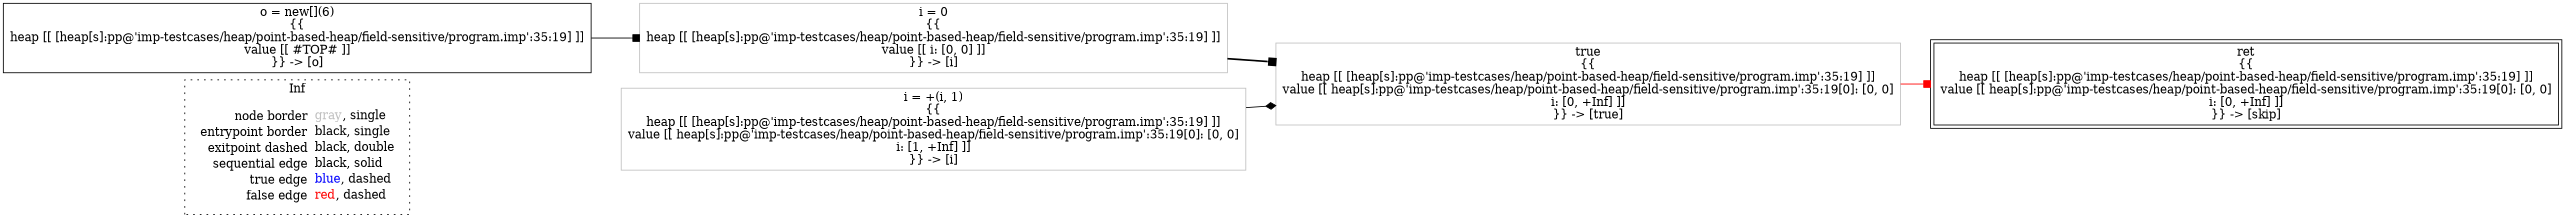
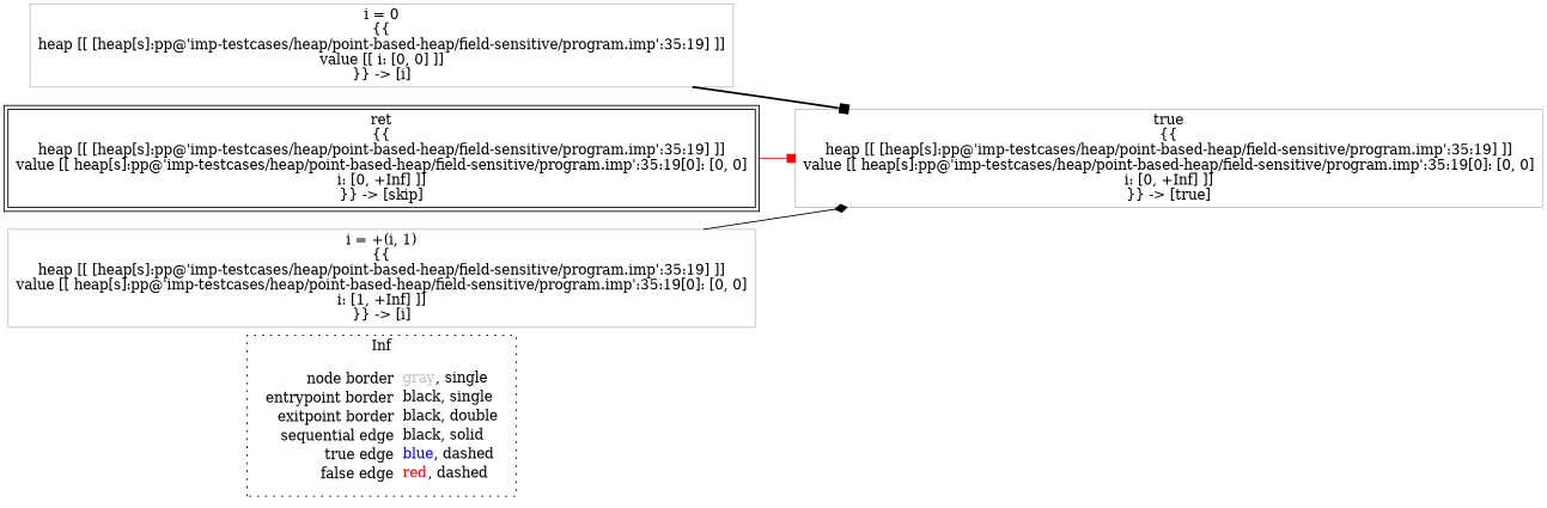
  digraph {
    rankdir=LR
    node [shape=rect color=gray]
    edge [arrowhead=box color=black style=solid]
-   n1 [label=<<table border="0" cellpadding="2" cellspacing="0" cellborder="0"><tr><td align="right">node border&nbsp;</td><td align="left"><font color="gray">gray</font>, single</td></tr><tr><td align="right">entrypoint border&nbsp;</td><td align="left"><font color="black">black</font>, single</td></tr><tr><td align="right">exitpoint dashed&nbsp;</td><td align="left"><font color="black">black</font>, double</td></tr><tr><td align="right">sequential edge&nbsp;</td><td align="left"><font color="black">black</font>, solid</td></tr><tr><td align="right">true edge&nbsp;</td><td align="left"><font color="blue">blue</font>, dashed</td></tr><tr><td align="right">false edge&nbsp;</td><td align="left"><font color="red">red</font>, dashed</td></tr></table>> shape=plaintext color=""]
-   n2 [color=black label=<o = new[](6)<BR/>{{<BR/>heap [[ [heap[s]:pp@'imp-testcases/heap/point-based-heap/field-sensitive/program.imp':35:19] ]]<BR/>value [[ #TOP# ]]<BR/>}} -&gt; [o]>]
+   n1 [label=<<table border="0" cellpadding="2" cellspacing="0" cellborder="0"><tr><td align="right">node border&nbsp;</td><td align="left"><font color="gray">gray</font>, single</td></tr><tr><td align="right">entrypoint border&nbsp;</td><td align="left"><font color="black">black</font>, single</td></tr><tr><td align="right">exitpoint border&nbsp;</td><td align="left"><font color="black">black</font>, double</td></tr><tr><td align="right">sequential edge&nbsp;</td><td align="left"><font color="black">black</font>, solid</td></tr><tr><td align="right">true edge&nbsp;</td><td align="left"><font color="blue">blue</font>, dashed</td></tr><tr><td align="right">false edge&nbsp;</td><td align="left"><font color="red">red</font>, dashed</td></tr></table>> shape=plaintext color=""]
    n3 [label=<i = 0<BR/>{{<BR/>heap [[ [heap[s]:pp@'imp-testcases/heap/point-based-heap/field-sensitive/program.imp':35:19] ]]<BR/>value [[ i: [0, 0] ]]<BR/>}} -&gt; [i]>]
    n4 [label=<true<BR/>{{<BR/>heap [[ [heap[s]:pp@'imp-testcases/heap/point-based-heap/field-sensitive/program.imp':35:19] ]]<BR/>value [[ heap[s]:pp@'imp-testcases/heap/point-based-heap/field-sensitive/program.imp':35:19[0]: [0, 0]<BR/>i: [0, +Inf] ]]<BR/>}} -&gt; [true]>]
    n5 [color=black label=<ret<BR/>{{<BR/>heap [[ [heap[s]:pp@'imp-testcases/heap/point-based-heap/field-sensitive/program.imp':35:19] ]]<BR/>value [[ heap[s]:pp@'imp-testcases/heap/point-based-heap/field-sensitive/program.imp':35:19[0]: [0, 0]<BR/>i: [0, +Inf] ]]<BR/>}} -&gt; [skip]> peripheries=2]
    n6 [label=<i = +(i, 1)<BR/>{{<BR/>heap [[ [heap[s]:pp@'imp-testcases/heap/point-based-heap/field-sensitive/program.imp':35:19] ]]<BR/>value [[ heap[s]:pp@'imp-testcases/heap/point-based-heap/field-sensitive/program.imp':35:19[0]: [0, 0]<BR/>i: [1, +Inf] ]]<BR/>}} -&gt; [i]>]
    subgraph cluster_1 {
      label=Inf
      style=dotted
      n1
    }
-   n2 -> n3
    n3 -> n4 [style=bold]
-   n4 -> n5 [color=red]
+   n5 -> n4 [color=red]
    n6 -> n4 [arrowhead=diamond]
  }
